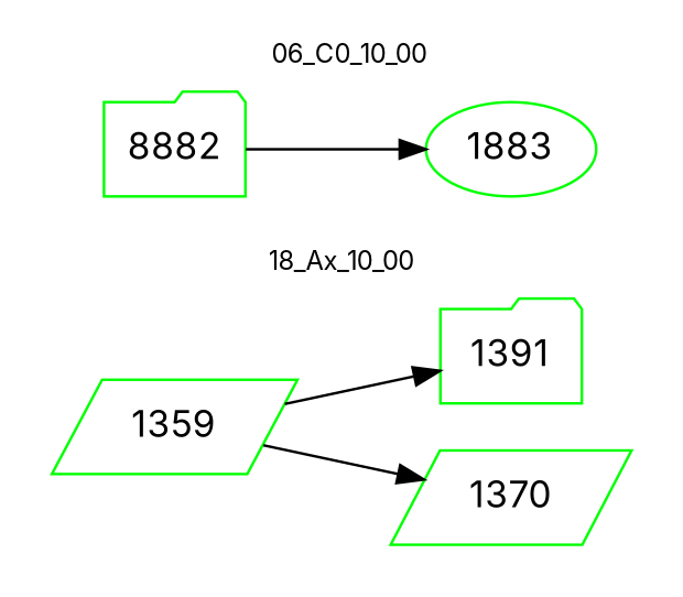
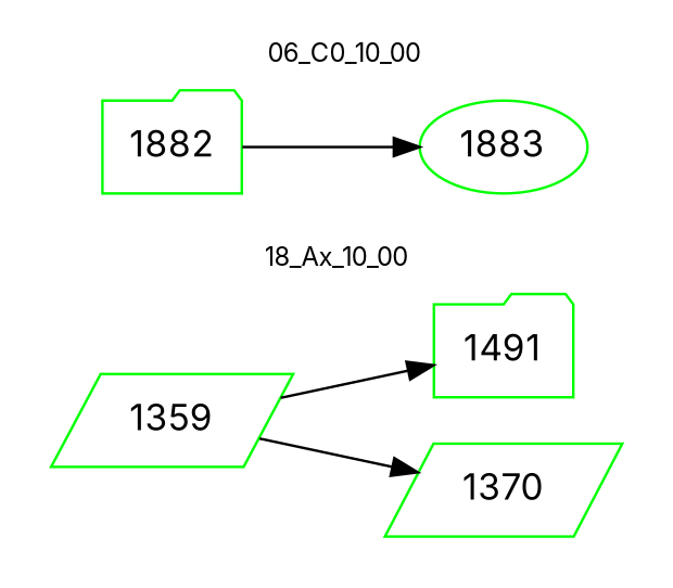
  digraph {
    fontname=Inter
    rankdir=LR
    node [color=green fontname=Inter shape=parallelogram]
    edge [color=black fontname=Inter]
    n1 [label=1359]
    n2 [label=1370]
-   n3 [label=1391 shape=folder]
-   n4 [label=8882 shape=folder]
+   n3 [label=1491 shape=folder]
+   n4 [label=1882 shape=folder]
    n5 [label=1883 shape=ellipse]
    subgraph cluster_1 {
      color=white
      fontsize=10
      label="18_Ax_10_00"
      n1
      n2
      n3
    }
    subgraph cluster_2 {
      color=white
      fontsize=10
      label="06_C0_10_00"
      n4
      n5
    }
    n1 -> n2
    n1 -> n3
    n4 -> n5
  }
